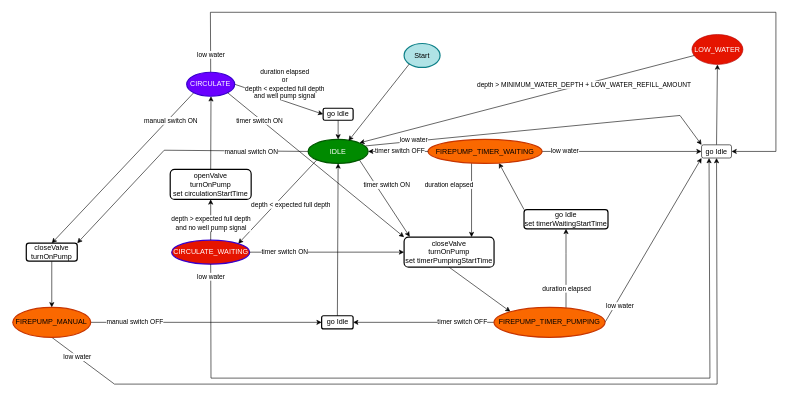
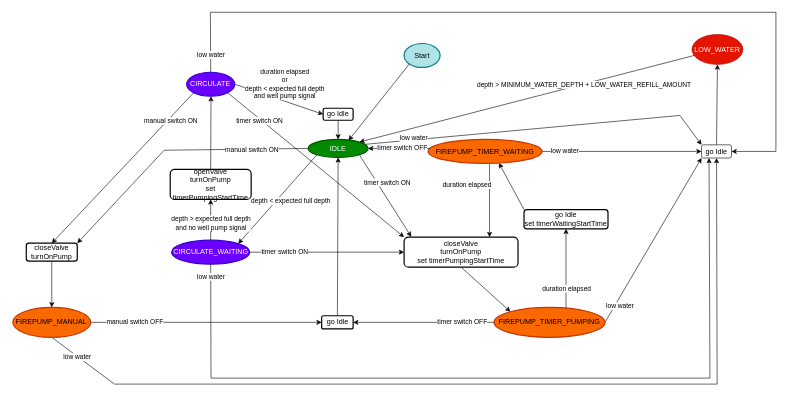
  <mxCell id="0" />
  <mxCell id="1" parent="0" />
  <mxCell id="2" value="Start" style="strokeWidth=2;html=1;shape=mxgraph.flowchart.start_2;whiteSpace=wrap;fillColor=#b0e3e6;strokeColor=#0e8088;" parent="1" vertex="1"><mxGeometry x="672.996" y="71.995" width="60" height="40" as="geometry" /></mxCell>
  <mxCell id="3" value="" style="edgeStyle=orthogonalEdgeStyle;rounded=0;orthogonalLoop=1;jettySize=auto;html=1;noEdgeStyle=1;orthogonal=1;exitX=0;exitY=0.5;exitDx=0;exitDy=0;exitPerimeter=0;" parent="1" source="11" target="19" edge="1"><mxGeometry relative="1" as="geometry"><Array as="points"><mxPoint x="273" y="250" /></Array></mxGeometry></mxCell>
  <mxCell id="4" value="manual switch ON" style="edgeLabel;html=1;align=center;verticalAlign=middle;resizable=0;points=[];" parent="3" vertex="1" connectable="0"><mxGeometry x="-0.33" y="3" relative="1" as="geometry"><mxPoint x="57" y="-2" as="offset" /></mxGeometry></mxCell>
  <mxCell id="5" value="" style="edgeStyle=orthogonalEdgeStyle;rounded=0;orthogonalLoop=1;jettySize=auto;html=1;noEdgeStyle=1;orthogonal=1;entryX=0.063;entryY=-0.011;entryDx=0;entryDy=0;exitX=0.855;exitY=0.855;exitDx=0;exitDy=0;exitPerimeter=0;entryPerimeter=0;" parent="1" source="11" target="21" edge="1"><mxGeometry relative="1" as="geometry" /></mxCell>
  <mxCell id="6" value="timer switch&lt;span style=&quot;background-color: light-dark(#ffffff, var(--ge-dark-color, #121212)); color: light-dark(rgb(0, 0, 0), rgb(255, 255, 255));&quot;&gt;&amp;nbsp;ON&lt;/span&gt;" style="edgeLabel;html=1;align=center;verticalAlign=middle;resizable=0;points=[];" parent="5" vertex="1" connectable="0"><mxGeometry x="0.012" y="1" relative="1" as="geometry"><mxPoint x="1" y="-23" as="offset" /></mxGeometry></mxCell>
  <mxCell id="7" value="" style="edgeStyle=orthogonalEdgeStyle;rounded=0;orthogonalLoop=1;jettySize=auto;html=1;exitDx=0;exitDy=0;exitPerimeter=0;noEdgeStyle=1;orthogonal=1;entryX=1;entryY=0;entryDx=0;entryDy=0;exitX=0.145;exitY=0.855;" parent="1" source="11" target="58" edge="1"><mxGeometry relative="1" as="geometry" /></mxCell>
  <mxCell id="8" value="depth &amp;lt; expected full depth" style="edgeLabel;html=1;align=center;verticalAlign=middle;resizable=0;points=[];" parent="7" vertex="1" connectable="0"><mxGeometry x="-0.348" y="3" relative="1" as="geometry"><mxPoint x="-4" y="27" as="offset" /></mxGeometry></mxCell>
  <mxCell id="9" style="edgeStyle=orthogonalEdgeStyle;rounded=0;orthogonalLoop=1;jettySize=auto;html=1;entryDx=0;entryDy=0;noEdgeStyle=1;orthogonal=1;exitX=0.953;exitY=0.271;exitDx=0;exitDy=0;exitPerimeter=0;entryX=0;entryY=0;" parent="1" source="11" target="42" edge="1"><mxGeometry relative="1" as="geometry"><Array as="points"><mxPoint x="1133" y="192" /></Array></mxGeometry></mxCell>
  <mxCell id="10" value="low water" style="edgeLabel;html=1;align=center;verticalAlign=middle;resizable=0;points=[];" parent="9" vertex="1" connectable="0"><mxGeometry x="-0.723" y="3" relative="1" as="geometry"><mxPoint as="offset" /></mxGeometry></mxCell>
- <mxCell id="11" value="IDLE" style="strokeWidth=2;html=1;shape=mxgraph.flowchart.start_2;whiteSpace=wrap;fillColor=#008a00;fontColor=#ffffff;strokeColor=#005700;" parent="1" vertex="1"><mxGeometry x="512.996" y="231.995" width="100" height="40" as="geometry" /></mxCell>
+ <mxCell id="11" value="IDLE" style="strokeWidth=2;html=1;shape=mxgraph.flowchart.start_2;whiteSpace=wrap;fillColor=#008a00;fontColor=#ffffff;strokeColor=#005700;" parent="1" vertex="1"><mxGeometry x="512.996" y="231.995" width="100" height="30" as="geometry" /></mxCell>
  <mxCell id="12" style="edgeStyle=orthogonalEdgeStyle;rounded=0;orthogonalLoop=1;jettySize=auto;html=1;entryDx=0;entryDy=0;entryPerimeter=0;noEdgeStyle=1;orthogonal=1;entryX=0.673;entryY=0.061;exitX=0.145;exitY=0.855;exitDx=0;exitDy=0;exitPerimeter=0;" parent="1" source="2" target="11" edge="1"><mxGeometry relative="1" as="geometry" /></mxCell>
  <mxCell id="13" value="" style="edgeStyle=orthogonalEdgeStyle;rounded=0;orthogonalLoop=1;jettySize=auto;html=1;exitDx=0;exitDy=0;noEdgeStyle=1;orthogonal=1;" parent="1" source="19" target="18" edge="1"><mxGeometry relative="1" as="geometry"><mxPoint x="210.69" y="1087" as="sourcePoint" /></mxGeometry></mxCell>
  <mxCell id="14" value="" style="edgeStyle=orthogonalEdgeStyle;rounded=0;orthogonalLoop=1;jettySize=auto;html=1;noEdgeStyle=1;orthogonal=1;" parent="1" source="18" target="40" edge="1"><mxGeometry relative="1" as="geometry" /></mxCell>
  <mxCell id="15" value="manual switch OFF" style="edgeLabel;html=1;align=center;verticalAlign=middle;resizable=0;points=[];" parent="14" vertex="1" connectable="0"><mxGeometry x="-0.093" y="-4" relative="1" as="geometry"><mxPoint x="-102" y="-4" as="offset" /></mxGeometry></mxCell>
  <mxCell id="16" style="edgeStyle=orthogonalEdgeStyle;rounded=0;orthogonalLoop=1;jettySize=auto;html=1;entryDx=0;entryDy=0;noEdgeStyle=1;orthogonal=1;exitX=0.5;exitY=1;exitDx=0;exitDy=0;entryX=0.5;entryY=1;" parent="1" source="18" target="42" edge="1"><mxGeometry relative="1" as="geometry"><Array as="points"><mxPoint x="190" y="640" /><mxPoint x="1195" y="640" /></Array></mxGeometry></mxCell>
  <mxCell id="17" value="low water" style="edgeLabel;html=1;align=center;verticalAlign=middle;resizable=0;points=[];" parent="16" vertex="1" connectable="0"><mxGeometry x="-0.93" y="-1" relative="1" as="geometry"><mxPoint as="offset" /></mxGeometry></mxCell>
  <mxCell id="18" value="&lt;span style=&quot;font-size: 12px;&quot;&gt;FIREPUMP_MANUAL&lt;/span&gt;" style="ellipse;whiteSpace=wrap;html=1;rounded=1;strokeWidth=2;fillColor=#fa6800;fontColor=#000000;strokeColor=#C73500;" parent="1" vertex="1"><mxGeometry x="20.496" y="511.995" width="130" height="50" as="geometry" /></mxCell>
  <mxCell id="19" value="&lt;div&gt;closeValve&lt;span style=&quot;font-size: 12px;&quot;&gt;&lt;/span&gt;&lt;/div&gt;&lt;span style=&quot;font-size: 12px;&quot;&gt;turnOnPump&lt;/span&gt;" style="rounded=1;whiteSpace=wrap;html=1;strokeWidth=2;" parent="1" vertex="1"><mxGeometry x="42.996" y="404.995" width="85" height="30" as="geometry" /></mxCell>
  <mxCell id="20" value="" style="edgeStyle=orthogonalEdgeStyle;rounded=0;orthogonalLoop=1;jettySize=auto;html=1;noEdgeStyle=1;orthogonal=1;exitX=0.5;exitY=1;exitDx=0;exitDy=0;entryX=0;entryY=0;entryDx=0;entryDy=0;" parent="1" source="21" target="28" edge="1"><mxGeometry relative="1" as="geometry" /></mxCell>
- <mxCell id="21" value="&lt;div&gt;closeValve&lt;span style=&quot;font-size: 12px;&quot;&gt;&lt;/span&gt;&lt;/div&gt;&lt;span style=&quot;font-size: 12px;&quot;&gt;turnOnPump&lt;/span&gt;&lt;div&gt;&lt;div&gt;&lt;span style=&quot;font-size: 12px;&quot;&gt;set timerPumpingStartTime&lt;/span&gt;&lt;/div&gt;&lt;/div&gt;" style="rounded=1;whiteSpace=wrap;html=1;strokeWidth=2;" parent="1" vertex="1"><mxGeometry x="673" y="394.87" width="150" height="50.13" as="geometry" /></mxCell>
+ <mxCell id="21" value="&lt;div&gt;closeValve&lt;span style=&quot;font-size: 12px;&quot;&gt;&lt;/span&gt;&lt;/div&gt;&lt;span style=&quot;font-size: 12px;&quot;&gt;turnOnPump&lt;/span&gt;&lt;div&gt;&lt;div&gt;&lt;span style=&quot;font-size: 12px;&quot;&gt;set timerPumpingStartTime&lt;/span&gt;&lt;/div&gt;&lt;/div&gt;" style="rounded=1;whiteSpace=wrap;html=1;strokeWidth=2;" parent="1" vertex="1"><mxGeometry x="673" y="394.87" width="190" height="50.13" as="geometry" /></mxCell>
  <mxCell id="22" style="edgeStyle=orthogonalEdgeStyle;rounded=0;orthogonalLoop=1;jettySize=auto;html=1;entryX=0;entryY=1;entryDx=0;entryDy=0;noEdgeStyle=1;orthogonal=1;exitX=1;exitY=0.5;exitDx=0;exitDy=0;" parent="1" source="28" target="42" edge="1"><mxGeometry relative="1" as="geometry" /></mxCell>
  <mxCell id="23" value="low water" style="edgeLabel;html=1;align=center;verticalAlign=middle;resizable=0;points=[];" parent="22" vertex="1" connectable="0"><mxGeometry x="0.034" y="-2" relative="1" as="geometry"><mxPoint x="-60" y="113" as="offset" /></mxGeometry></mxCell>
  <mxCell id="24" style="edgeStyle=orthogonalEdgeStyle;rounded=0;orthogonalLoop=1;jettySize=auto;html=1;entryX=1;entryY=0.5;entryDx=0;entryDy=0;noEdgeStyle=1;orthogonal=1;exitX=0;exitY=0.5;exitDx=0;exitDy=0;" parent="1" source="28" target="40" edge="1"><mxGeometry relative="1" as="geometry" /></mxCell>
  <mxCell id="25" value="timer switch OFF" style="edgeLabel;html=1;align=center;verticalAlign=middle;resizable=0;points=[];" parent="24" vertex="1" connectable="0"><mxGeometry x="-0.689" relative="1" as="geometry"><mxPoint x="-16" as="offset" /></mxGeometry></mxCell>
  <mxCell id="26" value="" style="edgeStyle=orthogonalEdgeStyle;rounded=0;orthogonalLoop=1;jettySize=auto;html=1;noEdgeStyle=1;orthogonal=1;" parent="1" source="28" target="46" edge="1"><mxGeometry relative="1" as="geometry"><Array as="points"><mxPoint x="943" y="422" /></Array></mxGeometry></mxCell>
  <mxCell id="27" value="duration elapsed" style="edgeLabel;html=1;align=center;verticalAlign=middle;resizable=0;points=[];" parent="26" vertex="1" connectable="0"><mxGeometry x="-0.163" y="1" relative="1" as="geometry"><mxPoint x="1" y="22" as="offset" /></mxGeometry></mxCell>
  <mxCell id="28" value="&lt;span style=&quot;font-size: 12px;&quot;&gt;FIREPUMP_TIMER_PUMPING&lt;/span&gt;" style="ellipse;whiteSpace=wrap;html=1;rounded=1;strokeWidth=2;fillColor=#fa6800;fontColor=#000000;strokeColor=#C73500;" parent="1" vertex="1"><mxGeometry x="822.996" y="511.995" width="185" height="50" as="geometry" /></mxCell>
  <mxCell id="29" value="" style="edgeStyle=orthogonalEdgeStyle;rounded=0;orthogonalLoop=1;jettySize=auto;html=1;noEdgeStyle=1;orthogonal=1;exitX=0.5;exitY=0;exitDx=0;exitDy=0;" parent="1" source="30" edge="1"><mxGeometry relative="1" as="geometry"><mxPoint x="351" y="160" as="targetPoint" /></mxGeometry></mxCell>
- <mxCell id="30" value="&lt;div&gt;&lt;span style=&quot;background-color: transparent; color: light-dark(rgb(0, 0, 0), rgb(255, 255, 255));&quot;&gt;openValve&lt;/span&gt;&lt;/div&gt;&lt;div&gt;&lt;span style=&quot;background-color: transparent; color: light-dark(rgb(0, 0, 0), rgb(255, 255, 255));&quot;&gt;turnOnPump&lt;/span&gt;&lt;/div&gt;&lt;div&gt;&lt;span style=&quot;font-size: 12px;&quot;&gt;set circulationStartTime&lt;/span&gt;&lt;/div&gt;" style="rounded=1;whiteSpace=wrap;html=1;strokeWidth=2;" parent="1" vertex="1"><mxGeometry x="283" y="282" width="135" height="50" as="geometry" /></mxCell>
+ <mxCell id="30" value="&lt;div&gt;&lt;span style=&quot;background-color: transparent; color: light-dark(rgb(0, 0, 0), rgb(255, 255, 255));&quot;&gt;openValve&lt;/span&gt;&lt;/div&gt;&lt;div&gt;&lt;span style=&quot;background-color: transparent; color: light-dark(rgb(0, 0, 0), rgb(255, 255, 255));&quot;&gt;turnOnPump&lt;/span&gt;&lt;/div&gt;&lt;div&gt;&lt;span style=&quot;font-size: 12px;&quot;&gt;set timerPumpingStartTime&lt;/span&gt;&lt;/div&gt;" style="rounded=1;whiteSpace=wrap;html=1;strokeWidth=2;" parent="1" vertex="1"><mxGeometry x="283" y="282" width="135" height="50" as="geometry" /></mxCell>
  <mxCell id="31" value="" style="edgeStyle=orthogonalEdgeStyle;rounded=0;orthogonalLoop=1;jettySize=auto;html=1;noEdgeStyle=1;orthogonal=1;exitX=0;exitY=1;exitDx=0;exitDy=0;entryX=0.5;entryY=0;entryDx=0;entryDy=0;" parent="1" source="37" target="19" edge="1"><mxGeometry relative="1" as="geometry"><mxPoint x="117" y="380" as="targetPoint" /></mxGeometry></mxCell>
  <mxCell id="32" value="manual switch ON" style="edgeLabel;html=1;align=center;verticalAlign=middle;resizable=0;points=[];" parent="31" vertex="1" connectable="0"><mxGeometry x="-0.436" y="2" relative="1" as="geometry"><mxPoint x="26" y="-26" as="offset" /></mxGeometry></mxCell>
  <mxCell id="33" value="" style="edgeStyle=orthogonalEdgeStyle;rounded=0;orthogonalLoop=1;jettySize=auto;html=1;noEdgeStyle=1;orthogonal=1;entryX=0;entryY=0.5;entryDx=0;entryDy=0;exitX=1;exitY=0.5;exitDx=0;exitDy=0;" parent="1" source="37" target="38" edge="1"><mxGeometry relative="1" as="geometry" /></mxCell>
  <mxCell id="34" value="duration&amp;nbsp;&lt;span style=&quot;background-color: light-dark(#ffffff, var(--ge-dark-color, #121212)); color: light-dark(rgb(0, 0, 0), rgb(255, 255, 255));&quot;&gt;elapsed&lt;/span&gt;&lt;div&gt;&lt;span style=&quot;background-color: light-dark(#ffffff, var(--ge-dark-color, #121212)); color: light-dark(rgb(0, 0, 0), rgb(255, 255, 255));&quot;&gt;or&lt;/span&gt;&lt;/div&gt;&lt;div&gt;&lt;span style=&quot;background-color: light-dark(#ffffff, var(--ge-dark-color, #121212)); color: light-dark(rgb(0, 0, 0), rgb(255, 255, 255));&quot;&gt;depth &amp;lt; expected full depth&lt;/span&gt;&lt;/div&gt;&lt;div&gt;&lt;span style=&quot;background-color: light-dark(#ffffff, var(--ge-dark-color, #121212)); color: light-dark(rgb(0, 0, 0), rgb(255, 255, 255));&quot;&gt;and well pump signal&lt;/span&gt;&lt;/div&gt;" style="edgeLabel;html=1;align=center;verticalAlign=middle;resizable=0;points=[];" parent="33" vertex="1" connectable="0"><mxGeometry x="0.071" relative="1" as="geometry"><mxPoint x="4" y="-27" as="offset" /></mxGeometry></mxCell>
  <mxCell id="35" style="edgeStyle=orthogonalEdgeStyle;rounded=0;orthogonalLoop=1;jettySize=auto;html=1;entryDx=0;entryDy=0;noEdgeStyle=1;orthogonal=1;exitX=0.5;exitY=0;exitDx=0;exitDy=0;entryX=1;entryY=0.5;" parent="1" source="37" target="42" edge="1"><mxGeometry relative="1" as="geometry"><Array as="points"><mxPoint x="350" y="20" /><mxPoint x="1293" y="20" /><mxPoint x="1293" y="252" /></Array></mxGeometry></mxCell>
  <mxCell id="36" value="low water" style="edgeLabel;html=1;align=center;verticalAlign=middle;resizable=0;points=[];" parent="35" vertex="1" connectable="0"><mxGeometry x="-0.942" y="1" relative="1" as="geometry"><mxPoint x="1" y="9" as="offset" /></mxGeometry></mxCell>
  <mxCell id="37" value="&lt;span style=&quot;font-size: 12px;&quot;&gt;CIRCULATE&lt;/span&gt;" style="ellipse;whiteSpace=wrap;html=1;rounded=1;strokeWidth=2;fillColor=#6a00ff;fontColor=#ffffff;strokeColor=#3700CC;" parent="1" vertex="1"><mxGeometry x="310.496" y="119.995" width="80" height="40" as="geometry" /></mxCell>
  <mxCell id="38" value="&lt;div&gt;&lt;span style=&quot;font-size: 12px;&quot;&gt;go Idle&lt;/span&gt;&lt;/div&gt;" style="whiteSpace=wrap;html=1;rounded=1;strokeWidth=2;" parent="1" vertex="1"><mxGeometry x="538" y="180" width="50" height="20" as="geometry" /></mxCell>
  <mxCell id="39" style="edgeStyle=orthogonalEdgeStyle;rounded=0;orthogonalLoop=1;jettySize=auto;html=1;entryX=0.5;entryY=0;entryDx=0;entryDy=0;entryPerimeter=0;noEdgeStyle=1;orthogonal=1;exitX=0.5;exitY=1;exitDx=0;exitDy=0;" parent="1" source="38" target="11" edge="1"><mxGeometry relative="1" as="geometry" /></mxCell>
  <mxCell id="40" value="go Idle" style="whiteSpace=wrap;html=1;rounded=1;strokeWidth=2;" parent="1" vertex="1"><mxGeometry x="535.5" y="526" width="52.5" height="22" as="geometry" /></mxCell>
  <mxCell id="41" style="edgeStyle=orthogonalEdgeStyle;rounded=0;orthogonalLoop=1;jettySize=auto;html=1;entryX=0.5;entryY=1;entryDx=0;entryDy=0;noEdgeStyle=1;exitX=0.5;exitY=0;exitDx=0;exitDy=0;" parent="1" source="42" target="43" edge="1"><mxGeometry relative="1" as="geometry" /></mxCell>
  <mxCell id="42" value="&lt;div&gt;go Idle&lt;/div&gt;" style="rounded=1;whiteSpace=wrap;html=1;" parent="1" vertex="1"><mxGeometry x="1169" y="241" width="50" height="22" as="geometry" /></mxCell>
  <mxCell id="43" value="&lt;span style=&quot;font-size: 12px;&quot;&gt;LOW_WATER&lt;/span&gt;" style="ellipse;whiteSpace=wrap;html=1;rounded=1;fillColor=#e51400;fontColor=#ffffff;strokeColor=#B20000;" parent="1" vertex="1"><mxGeometry x="1152.996" y="56.995" width="85" height="50" as="geometry" /></mxCell>
  <mxCell id="44" style="edgeStyle=orthogonalEdgeStyle;rounded=0;orthogonalLoop=1;jettySize=auto;html=1;entryX=0.5;entryY=1;entryDx=0;entryDy=0;entryPerimeter=0;noEdgeStyle=1;orthogonal=1;exitX=0.5;exitY=0;exitDx=0;exitDy=0;" parent="1" source="40" target="11" edge="1"><mxGeometry relative="1" as="geometry" /></mxCell>
  <mxCell id="45" value="" style="edgeStyle=orthogonalEdgeStyle;rounded=0;orthogonalLoop=1;jettySize=auto;html=1;noEdgeStyle=1;orthogonal=1;" parent="1" source="46" target="51" edge="1"><mxGeometry relative="1" as="geometry" /></mxCell>
  <mxCell id="46" value="&lt;div&gt;go Idle&lt;br&gt;&lt;div&gt;&lt;span style=&quot;font-size: 12px;&quot;&gt;set&amp;nbsp;&lt;/span&gt;&lt;span style=&quot;background-color: transparent; font-size: 12px;&quot;&gt;timerWaitingStartTime&lt;/span&gt;&lt;/div&gt;&lt;/div&gt;" style="whiteSpace=wrap;html=1;rounded=1;strokeWidth=2;" parent="1" vertex="1"><mxGeometry x="873" y="349" width="140" height="32" as="geometry" /></mxCell>
  <mxCell id="47" style="edgeStyle=orthogonalEdgeStyle;rounded=0;orthogonalLoop=1;jettySize=auto;html=1;entryX=0.75;entryY=0;entryDx=0;entryDy=0;noEdgeStyle=1;orthogonal=1;" parent="1" source="51" target="21" edge="1"><mxGeometry relative="1" as="geometry" /></mxCell>
  <mxCell id="48" value="duration elapsed" style="edgeLabel;html=1;align=center;verticalAlign=middle;resizable=0;points=[];" parent="47" vertex="1" connectable="0"><mxGeometry x="-0.841" relative="1" as="geometry"><mxPoint x="-38" y="26" as="offset" /></mxGeometry></mxCell>
  <mxCell id="49" style="edgeStyle=orthogonalEdgeStyle;rounded=0;orthogonalLoop=1;jettySize=auto;html=1;entryX=0;entryY=0.5;entryDx=0;entryDy=0;" parent="1" source="51" target="42" edge="1"><mxGeometry relative="1" as="geometry" /></mxCell>
  <mxCell id="50" value="low water" style="edgeLabel;html=1;align=center;verticalAlign=middle;resizable=0;points=[];" parent="49" vertex="1" connectable="0"><mxGeometry x="-0.853" y="2" relative="1" as="geometry"><mxPoint x="18" as="offset" /></mxGeometry></mxCell>
  <mxCell id="51" value="&lt;span style=&quot;font-size: 12px;&quot;&gt;FIREPUMP_TIMER_WAITING&lt;/span&gt;" style="ellipse;whiteSpace=wrap;html=1;rounded=1;strokeWidth=2;fillColor=#fa6800;fontColor=#000000;strokeColor=#C73500;" parent="1" vertex="1"><mxGeometry x="712.996" y="231.995" width="190" height="40" as="geometry" /></mxCell>
  <mxCell id="52" style="edgeStyle=orthogonalEdgeStyle;rounded=0;orthogonalLoop=1;jettySize=auto;html=1;entryX=1;entryY=0.5;entryDx=0;entryDy=0;entryPerimeter=0;noEdgeStyle=1;orthogonal=1;" parent="1" source="51" target="11" edge="1"><mxGeometry relative="1" as="geometry" /></mxCell>
  <mxCell id="53" value="timer switch OFF" style="edgeLabel;html=1;align=center;verticalAlign=middle;resizable=0;points=[];" parent="52" vertex="1" connectable="0"><mxGeometry x="-0.954" y="-1" relative="1" as="geometry"><mxPoint x="-45" as="offset" /></mxGeometry></mxCell>
  <mxCell id="54" style="edgeStyle=orthogonalEdgeStyle;rounded=0;orthogonalLoop=1;jettySize=auto;html=1;entryX=0.855;entryY=0.145;entryDx=0;entryDy=0;entryPerimeter=0;noEdgeStyle=1;" parent="1" source="43" target="11" edge="1"><mxGeometry relative="1" as="geometry" /></mxCell>
  <mxCell id="55" value="depth&amp;nbsp;&lt;span style=&quot;background-color: light-dark(#ffffff, var(--ge-dark-color, #121212)); color: light-dark(rgb(0, 0, 0), rgb(255, 255, 255));&quot;&gt;&amp;gt;&amp;nbsp;&lt;/span&gt;&lt;span style=&quot;color: light-dark(rgb(0, 0, 0), rgb(255, 255, 255)); background-color: light-dark(#ffffff, var(--ge-dark-color, #121212));&quot;&gt;MINIMUM_WATER_DEPTH +&amp;nbsp;&lt;/span&gt;&lt;span style=&quot;color: light-dark(rgb(0, 0, 0), rgb(255, 255, 255)); background-color: light-dark(#ffffff, var(--ge-dark-color, #121212));&quot;&gt;LOW_WATER_REFILL_AMOUNT&lt;/span&gt;" style="edgeLabel;html=1;align=center;verticalAlign=middle;resizable=0;points=[];" parent="54" vertex="1" connectable="0"><mxGeometry x="-0.858" y="-1" relative="1" as="geometry"><mxPoint x="-144" y="39" as="offset" /></mxGeometry></mxCell>
  <mxCell id="56" value="" style="edgeStyle=orthogonalEdgeStyle;rounded=0;orthogonalLoop=1;jettySize=auto;html=1;noEdgeStyle=1;orthogonal=1;exitX=1;exitY=1;exitDx=0;exitDy=0;entryX=0;entryY=0;entryDx=0;entryDy=0;" parent="1" source="37" target="21" edge="1"><mxGeometry relative="1" as="geometry"><mxPoint x="103" y="97" as="sourcePoint" /><mxPoint x="103" y="422" as="targetPoint" /></mxGeometry></mxCell>
  <mxCell id="57" value="timer switch ON" style="edgeLabel;html=1;align=center;verticalAlign=middle;resizable=0;points=[];" parent="56" vertex="1" connectable="0"><mxGeometry x="-0.436" y="2" relative="1" as="geometry"><mxPoint x="-31" y="-20" as="offset" /></mxGeometry></mxCell>
- <mxCell id="58" value="&lt;span style=&quot;font-size: 12px;&quot;&gt;CIRCULATE_WAITING&lt;/span&gt;" style="ellipse;whiteSpace=wrap;html=1;rounded=1;strokeWidth=2;fillColor=#e51400;fontColor=#ffffff;strokeColor=#3700CC;" parent="1" vertex="1"><mxGeometry x="285.5" y="400" width="130" height="40" as="geometry" /></mxCell>
+ <mxCell id="58" value="&lt;span style=&quot;font-size: 12px;&quot;&gt;CIRCULATE_WAITING&lt;/span&gt;" style="ellipse;whiteSpace=wrap;html=1;rounded=1;strokeWidth=2;fillColor=#6a00ff;fontColor=#ffffff;strokeColor=#3700CC;" parent="1" vertex="1"><mxGeometry x="285.5" y="400" width="130" height="40" as="geometry" /></mxCell>
  <mxCell id="59" value="" style="edgeStyle=orthogonalEdgeStyle;rounded=0;orthogonalLoop=1;jettySize=auto;html=1;noEdgeStyle=1;orthogonal=1;exitX=1;exitY=0.5;exitDx=0;exitDy=0;entryX=0;entryY=0.5;entryDx=0;entryDy=0;" parent="1" source="58" target="21" edge="1"><mxGeometry relative="1" as="geometry"><mxPoint x="663" y="-50" as="sourcePoint" /><mxPoint x="613" y="440" as="targetPoint" /></mxGeometry></mxCell>
  <mxCell id="60" value="timer switch ON" style="edgeLabel;html=1;align=center;verticalAlign=middle;resizable=0;points=[];" parent="59" vertex="1" connectable="0"><mxGeometry x="-0.436" y="2" relative="1" as="geometry"><mxPoint x="-15" y="2" as="offset" /></mxGeometry></mxCell>
  <mxCell id="61" value="" style="edgeStyle=orthogonalEdgeStyle;rounded=0;orthogonalLoop=1;jettySize=auto;html=1;exitDx=0;exitDy=0;noEdgeStyle=1;orthogonal=1;entryX=0.5;entryY=1;entryDx=0;entryDy=0;exitX=0.5;exitY=0;" parent="1" source="58" target="30" edge="1"><mxGeometry relative="1" as="geometry"><mxPoint x="353" y="-33" as="sourcePoint" /><mxPoint x="163" y="-33" as="targetPoint" /></mxGeometry></mxCell>
  <mxCell id="62" value="depth &amp;gt; expected full depth&lt;div&gt;and no well pump signal&lt;/div&gt;" style="edgeLabel;html=1;align=center;verticalAlign=middle;resizable=0;points=[];" parent="61" vertex="1" connectable="0"><mxGeometry x="-0.348" y="3" relative="1" as="geometry"><mxPoint x="3" y="-7" as="offset" /></mxGeometry></mxCell>
  <mxCell id="63" style="edgeStyle=orthogonalEdgeStyle;rounded=0;orthogonalLoop=1;jettySize=auto;html=1;entryX=0.25;entryY=1;entryDx=0;entryDy=0;noEdgeStyle=1;orthogonal=1;exitX=0.5;exitY=1;exitDx=0;exitDy=0;" parent="1" source="58" target="42" edge="1"><mxGeometry relative="1" as="geometry"><mxPoint x="1243" y="654" as="sourcePoint" /><mxPoint x="1404" y="380" as="targetPoint" /><Array as="points"><mxPoint x="351" y="630" /><mxPoint x="1183" y="630" /></Array></mxGeometry></mxCell>
  <mxCell id="64" value="low water" style="edgeLabel;html=1;align=center;verticalAlign=middle;resizable=0;points=[];" parent="63" vertex="1" connectable="0"><mxGeometry x="0.034" y="-2" relative="1" as="geometry"><mxPoint x="-528" y="-172" as="offset" /></mxGeometry></mxCell>
